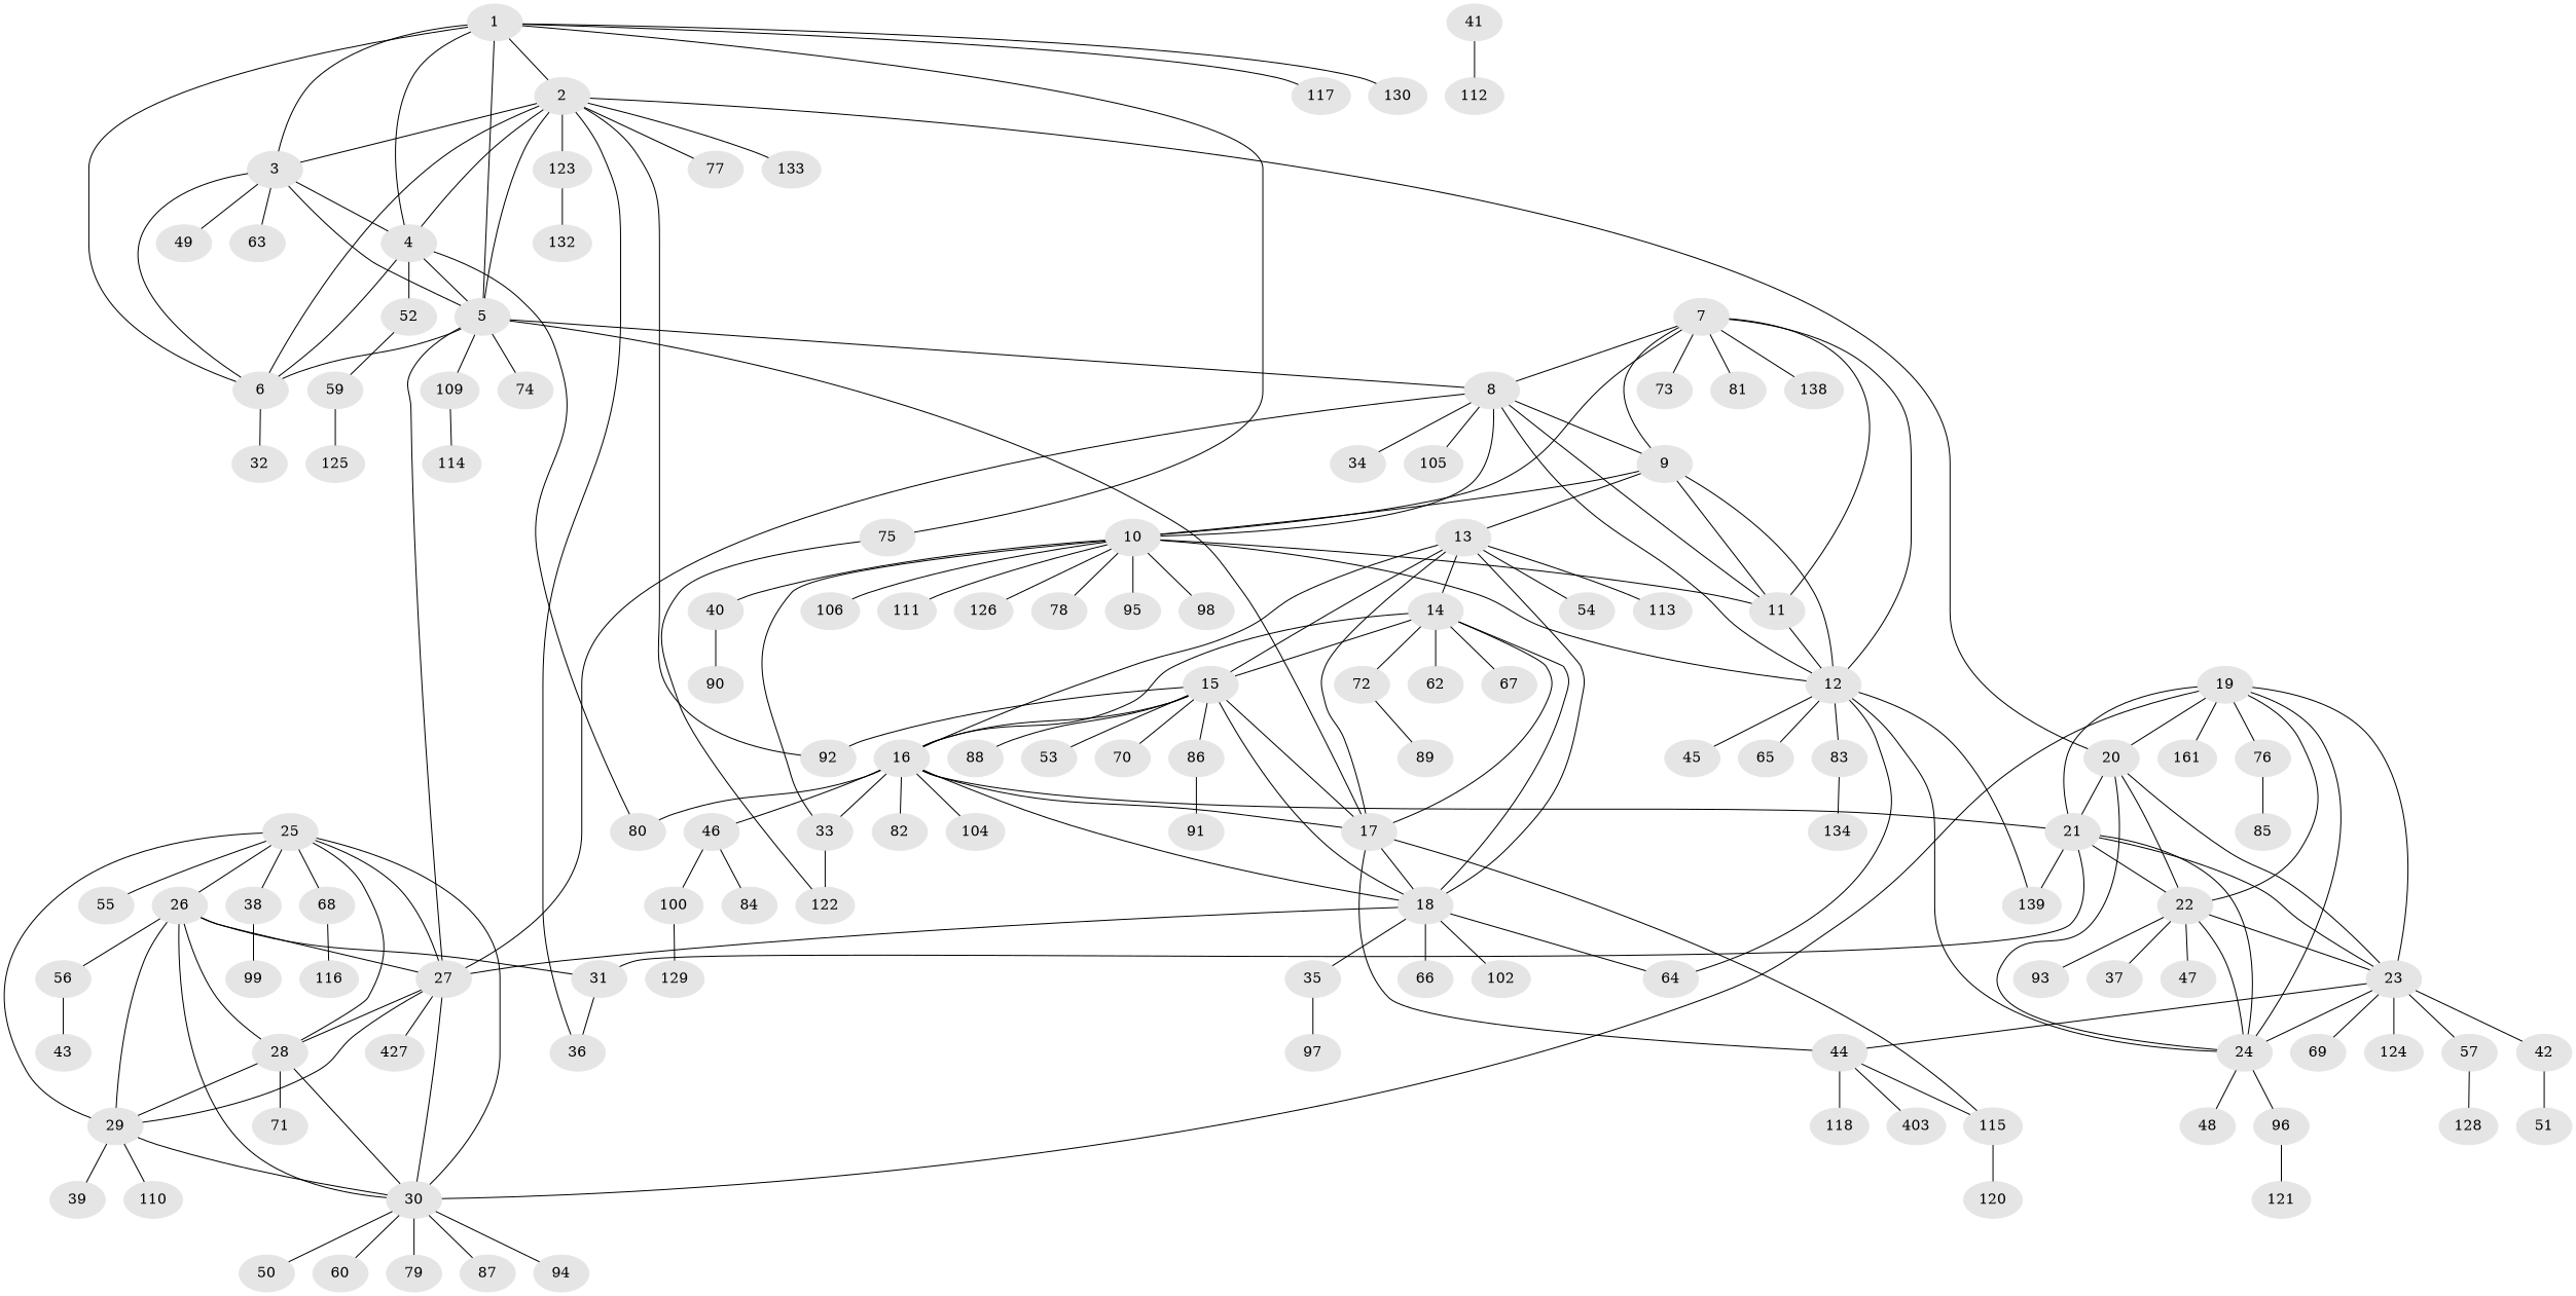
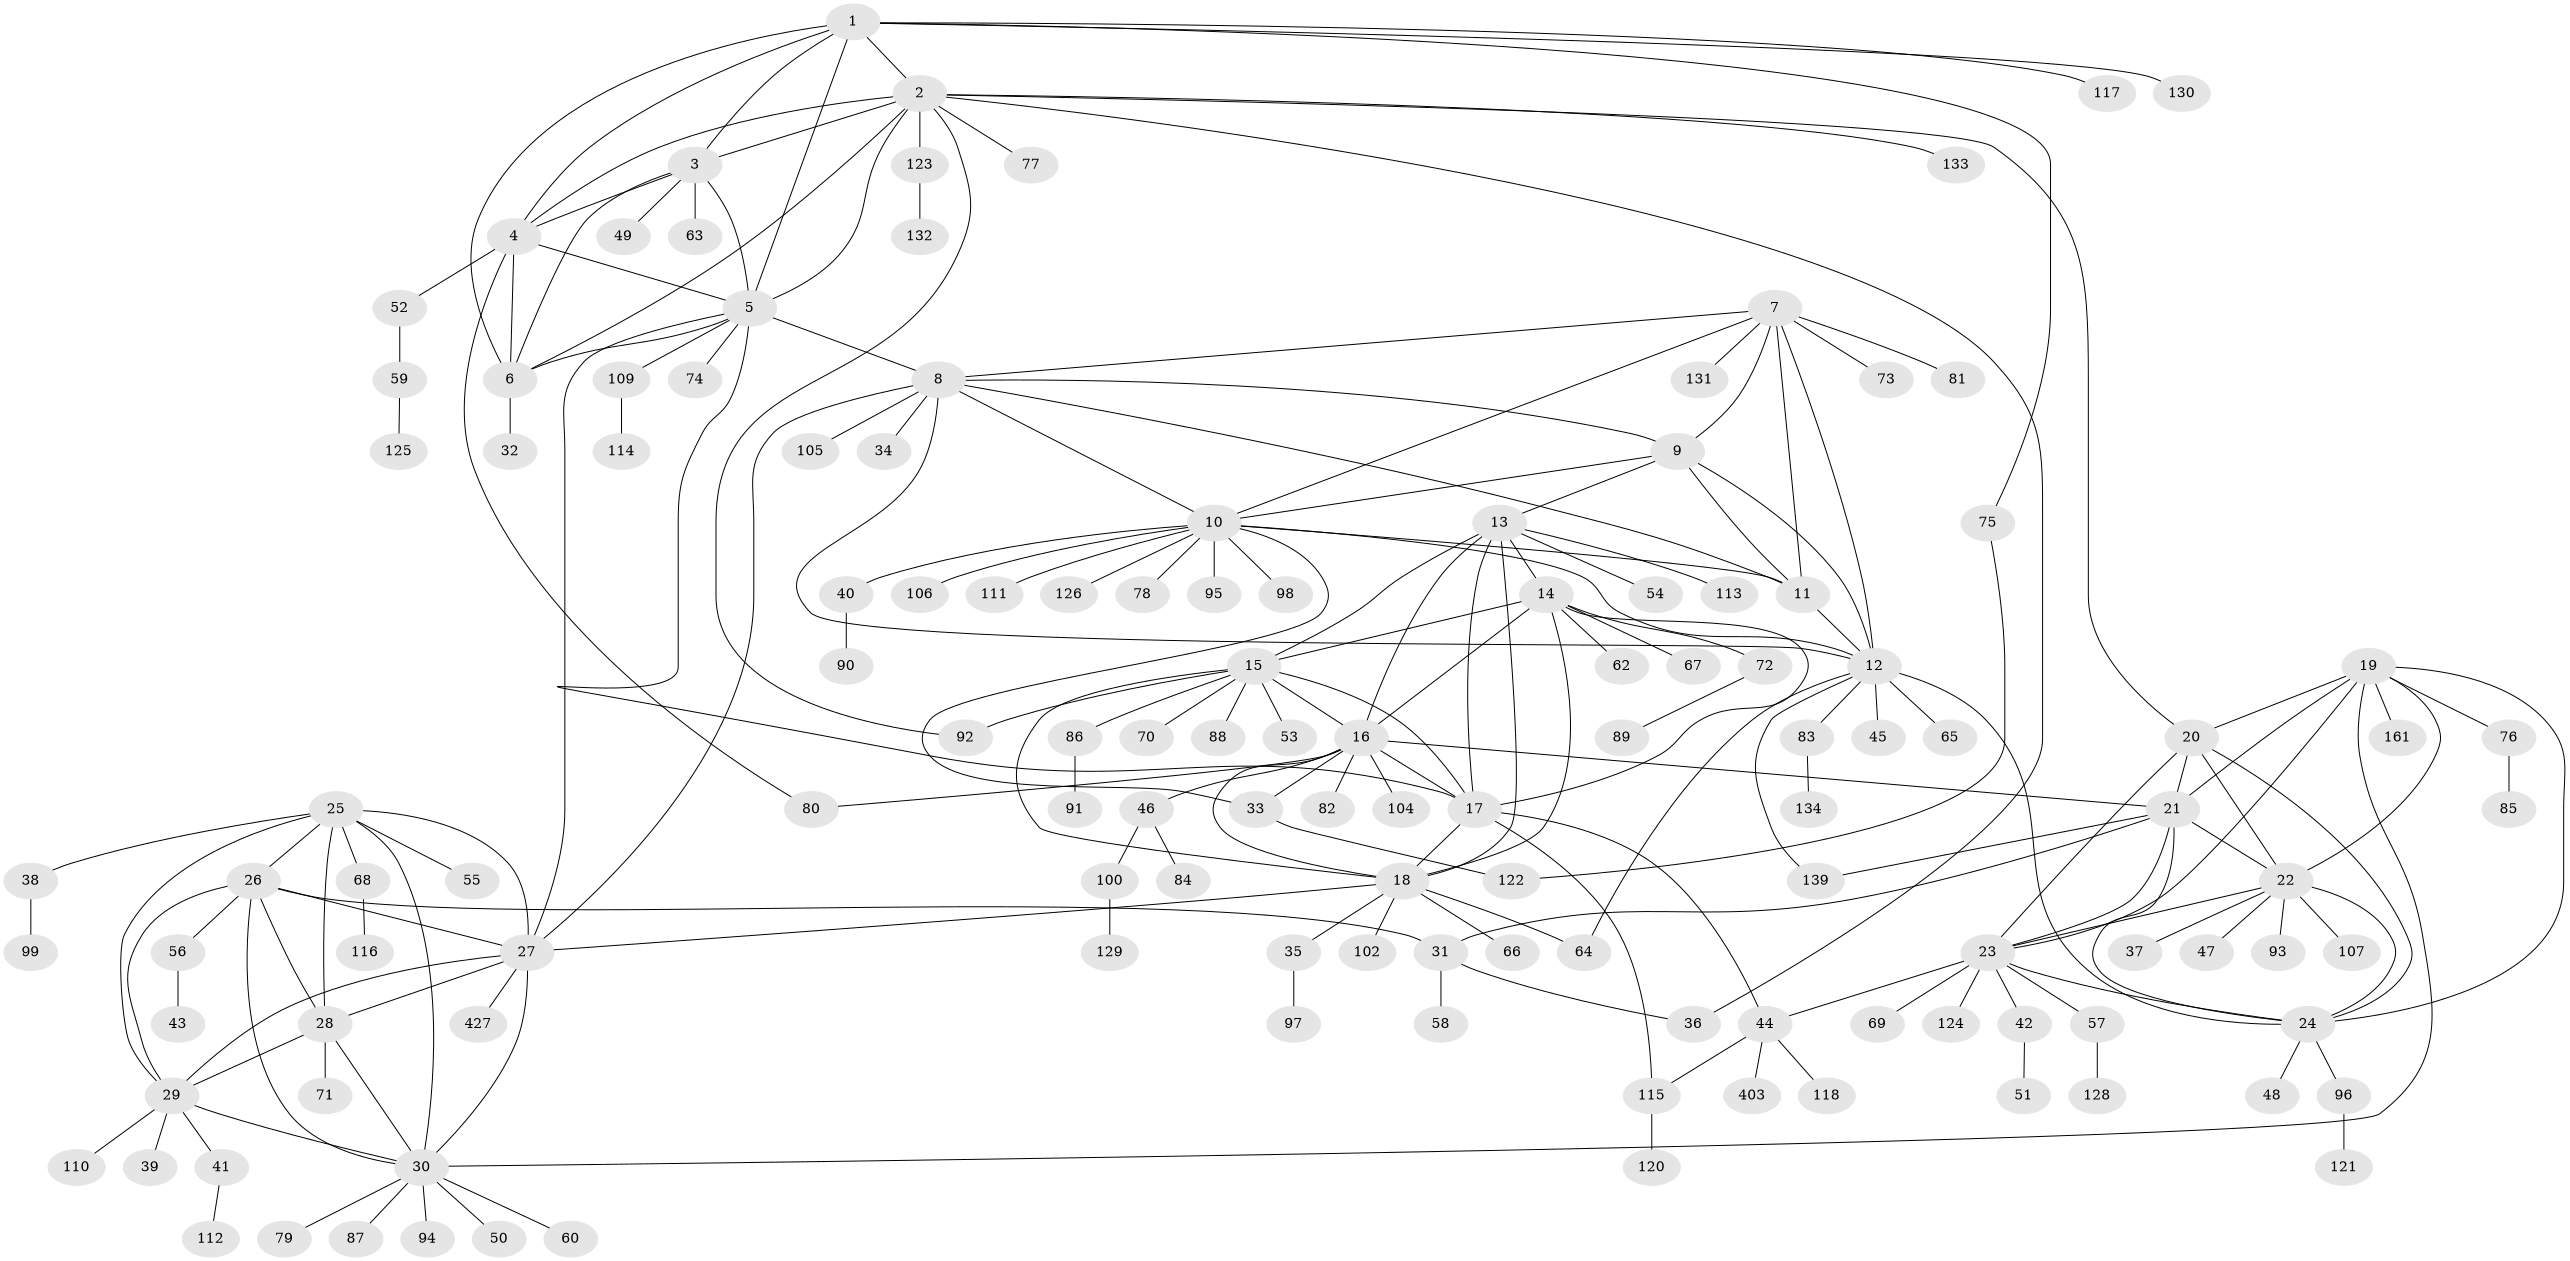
  graph {
    node [color=gray90 style=filled]
    1
    2
    3
    4
    5
    6
    75
    117
    130
    20
    36
    77
    92
    123
    133
    49
    63
    52
    80
    8
    17
    27
    74
    109
    32
    122
    24
    21
    22
    23
    132
    59
    9
    10
    11
    12
    34
    105
    18
    44
    115
    30
    28
    29
    n45 [label=427]
    114
    7
    73
    81
-   131 [label=138]
+   131
    13
    33
    40
    78
    95
    98
    106
    111
    126
    45
    64
    65
    83
    n64 [label=139]
    14
    15
    16
    54
    113
    90
    48
    96
    134
    62
    67
    72
    53
    70
    86
    88
    46
    82
    104
    35
    66
    102
    89
    91
    31
    84
    100
    n92 [label=403]
    118
    97
    19
    76
    n97 [label=161]
    37
    47
    93
+   107
    42
    57
    69
    124
    50
    60
    79
    87
    94
    85
+   58
    51
    128
    121
    25
    26
    38
    55
    68
    56
    71
    39
    41
    110
    99
    116
    43
    112
    120
    129
    125
    1 -- 2
    1 -- 3
    1 -- 4
    1 -- 5
    1 -- 6
    1 -- 75
    1 -- 117
    1 -- 130
    2 -- 3
    2 -- 4
    2 -- 5
    2 -- 6
    2 -- 20
    2 -- 36
    2 -- 77
    2 -- 92
    2 -- 123
    2 -- 133
    3 -- 4
    3 -- 5
    3 -- 6
    3 -- 49
    3 -- 63
    4 -- 5
    4 -- 6
    4 -- 52
    4 -- 80
    5 -- 6
    5 -- 8
    5 -- 17
    5 -- 27
    5 -- 74
    5 -- 109
    6 -- 32
    75 -- 122
    20 -- 24
    20 -- 21
    20 -- 22
    20 -- 23
    123 -- 132
    52 -- 59
    8 -- 27
    8 -- 9
    8 -- 10
    8 -- 11
    8 -- 12
    8 -- 34
    8 -- 105
    17 -- 18
    17 -- 44
    17 -- 115
    27 -- 30
    27 -- 28
    27 -- 29
    27 -- n45
    109 -- 114
    24 -- 48
    24 -- 96
    21 -- 24
    21 -- 22
    21 -- 23
    21 -- n64
    21 -- 31
    22 -- 24
    22 -- 23
    22 -- 37
    22 -- 47
    22 -- 93
+   22 -- 107
    23 -- 24
    23 -- 44
    23 -- 42
    23 -- 57
    23 -- 69
    23 -- 124
    59 -- 125
    9 -- 10
    9 -- 11
    9 -- 12
    9 -- 13
    10 -- 11
    10 -- 12
    10 -- 33
    10 -- 40
    10 -- 78
    10 -- 95
    10 -- 98
    10 -- 106
    10 -- 111
    10 -- 126
    11 -- 12
    12 -- 24
    12 -- 45
    12 -- 64
    12 -- 65
    12 -- 83
    12 -- n64
    18 -- 27
    18 -- 64
    18 -- 35
    18 -- 66
    18 -- 102
    44 -- 115
    44 -- n92
    44 -- 118
    115 -- 120
    30 -- 50
    30 -- 60
    30 -- 79
    30 -- 87
    30 -- 94
    28 -- 30
    28 -- 29
    28 -- 71
    29 -- 30
    29 -- 39
+   29 -- 41
    29 -- 110
    7 -- 8
    7 -- 9
    7 -- 10
    7 -- 11
    7 -- 12
    7 -- 73
    7 -- 81
    7 -- 131
    13 -- 17
    13 -- 18
    13 -- 14
    13 -- 15
    13 -- 16
    13 -- 54
    13 -- 113
    33 -- 122
    40 -- 90
    83 -- 134
    14 -- 17
    14 -- 18
    14 -- 15
    14 -- 16
    14 -- 62
    14 -- 67
    14 -- 72
    15 -- 92
    15 -- 17
    15 -- 18
    15 -- 16
    15 -- 53
    15 -- 70
    15 -- 86
    15 -- 88
    16 -- 80
    16 -- 17
    16 -- 21
    16 -- 18
    16 -- 33
    16 -- 46
    16 -- 82
    16 -- 104
    96 -- 121
    72 -- 89
    86 -- 91
    46 -- 84
    46 -- 100
    35 -- 97
    31 -- 36
+   31 -- 58
    100 -- 129
    19 -- 20
    19 -- 24
    19 -- 21
    19 -- 22
    19 -- 23
    19 -- 30
    19 -- 76
    19 -- n97
    76 -- 85
    42 -- 51
    57 -- 128
    25 -- 27
    25 -- 30
    25 -- 28
    25 -- 29
    25 -- 26
    25 -- 38
    25 -- 55
    25 -- 68
    26 -- 27
    26 -- 30
    26 -- 28
    26 -- 29
    26 -- 31
    26 -- 56
    38 -- 99
    68 -- 116
    56 -- 43
    41 -- 112
  }
